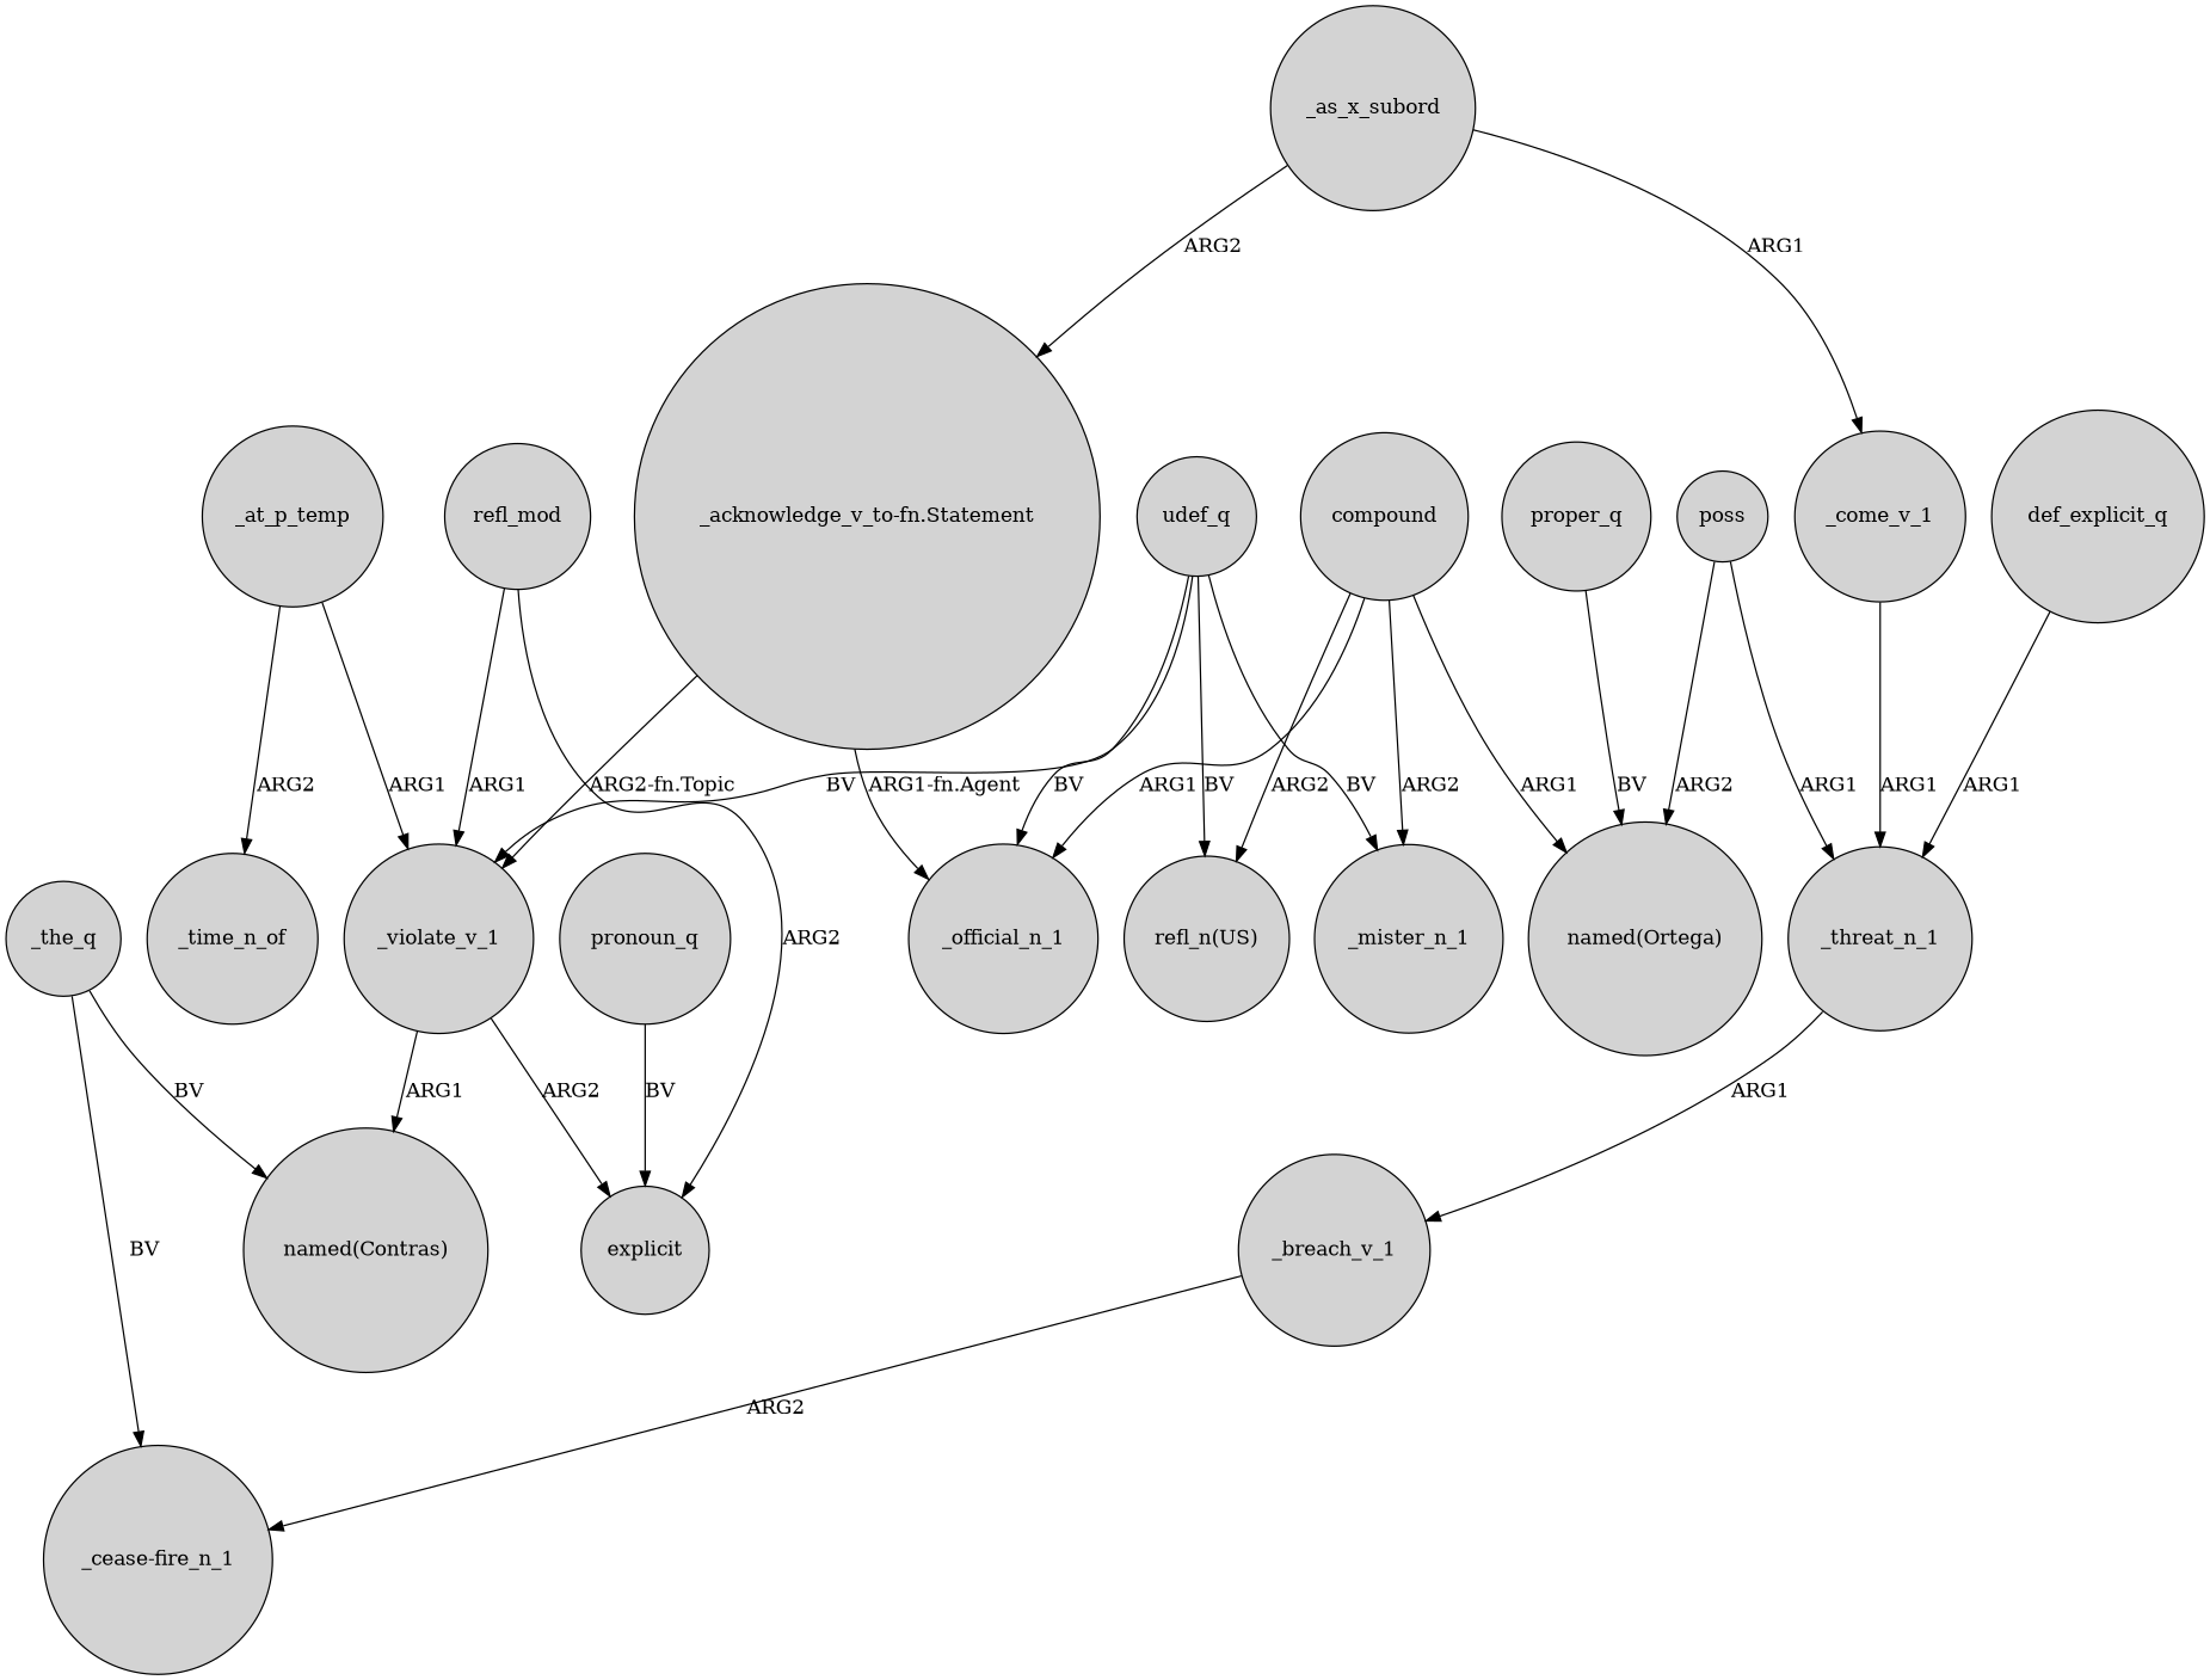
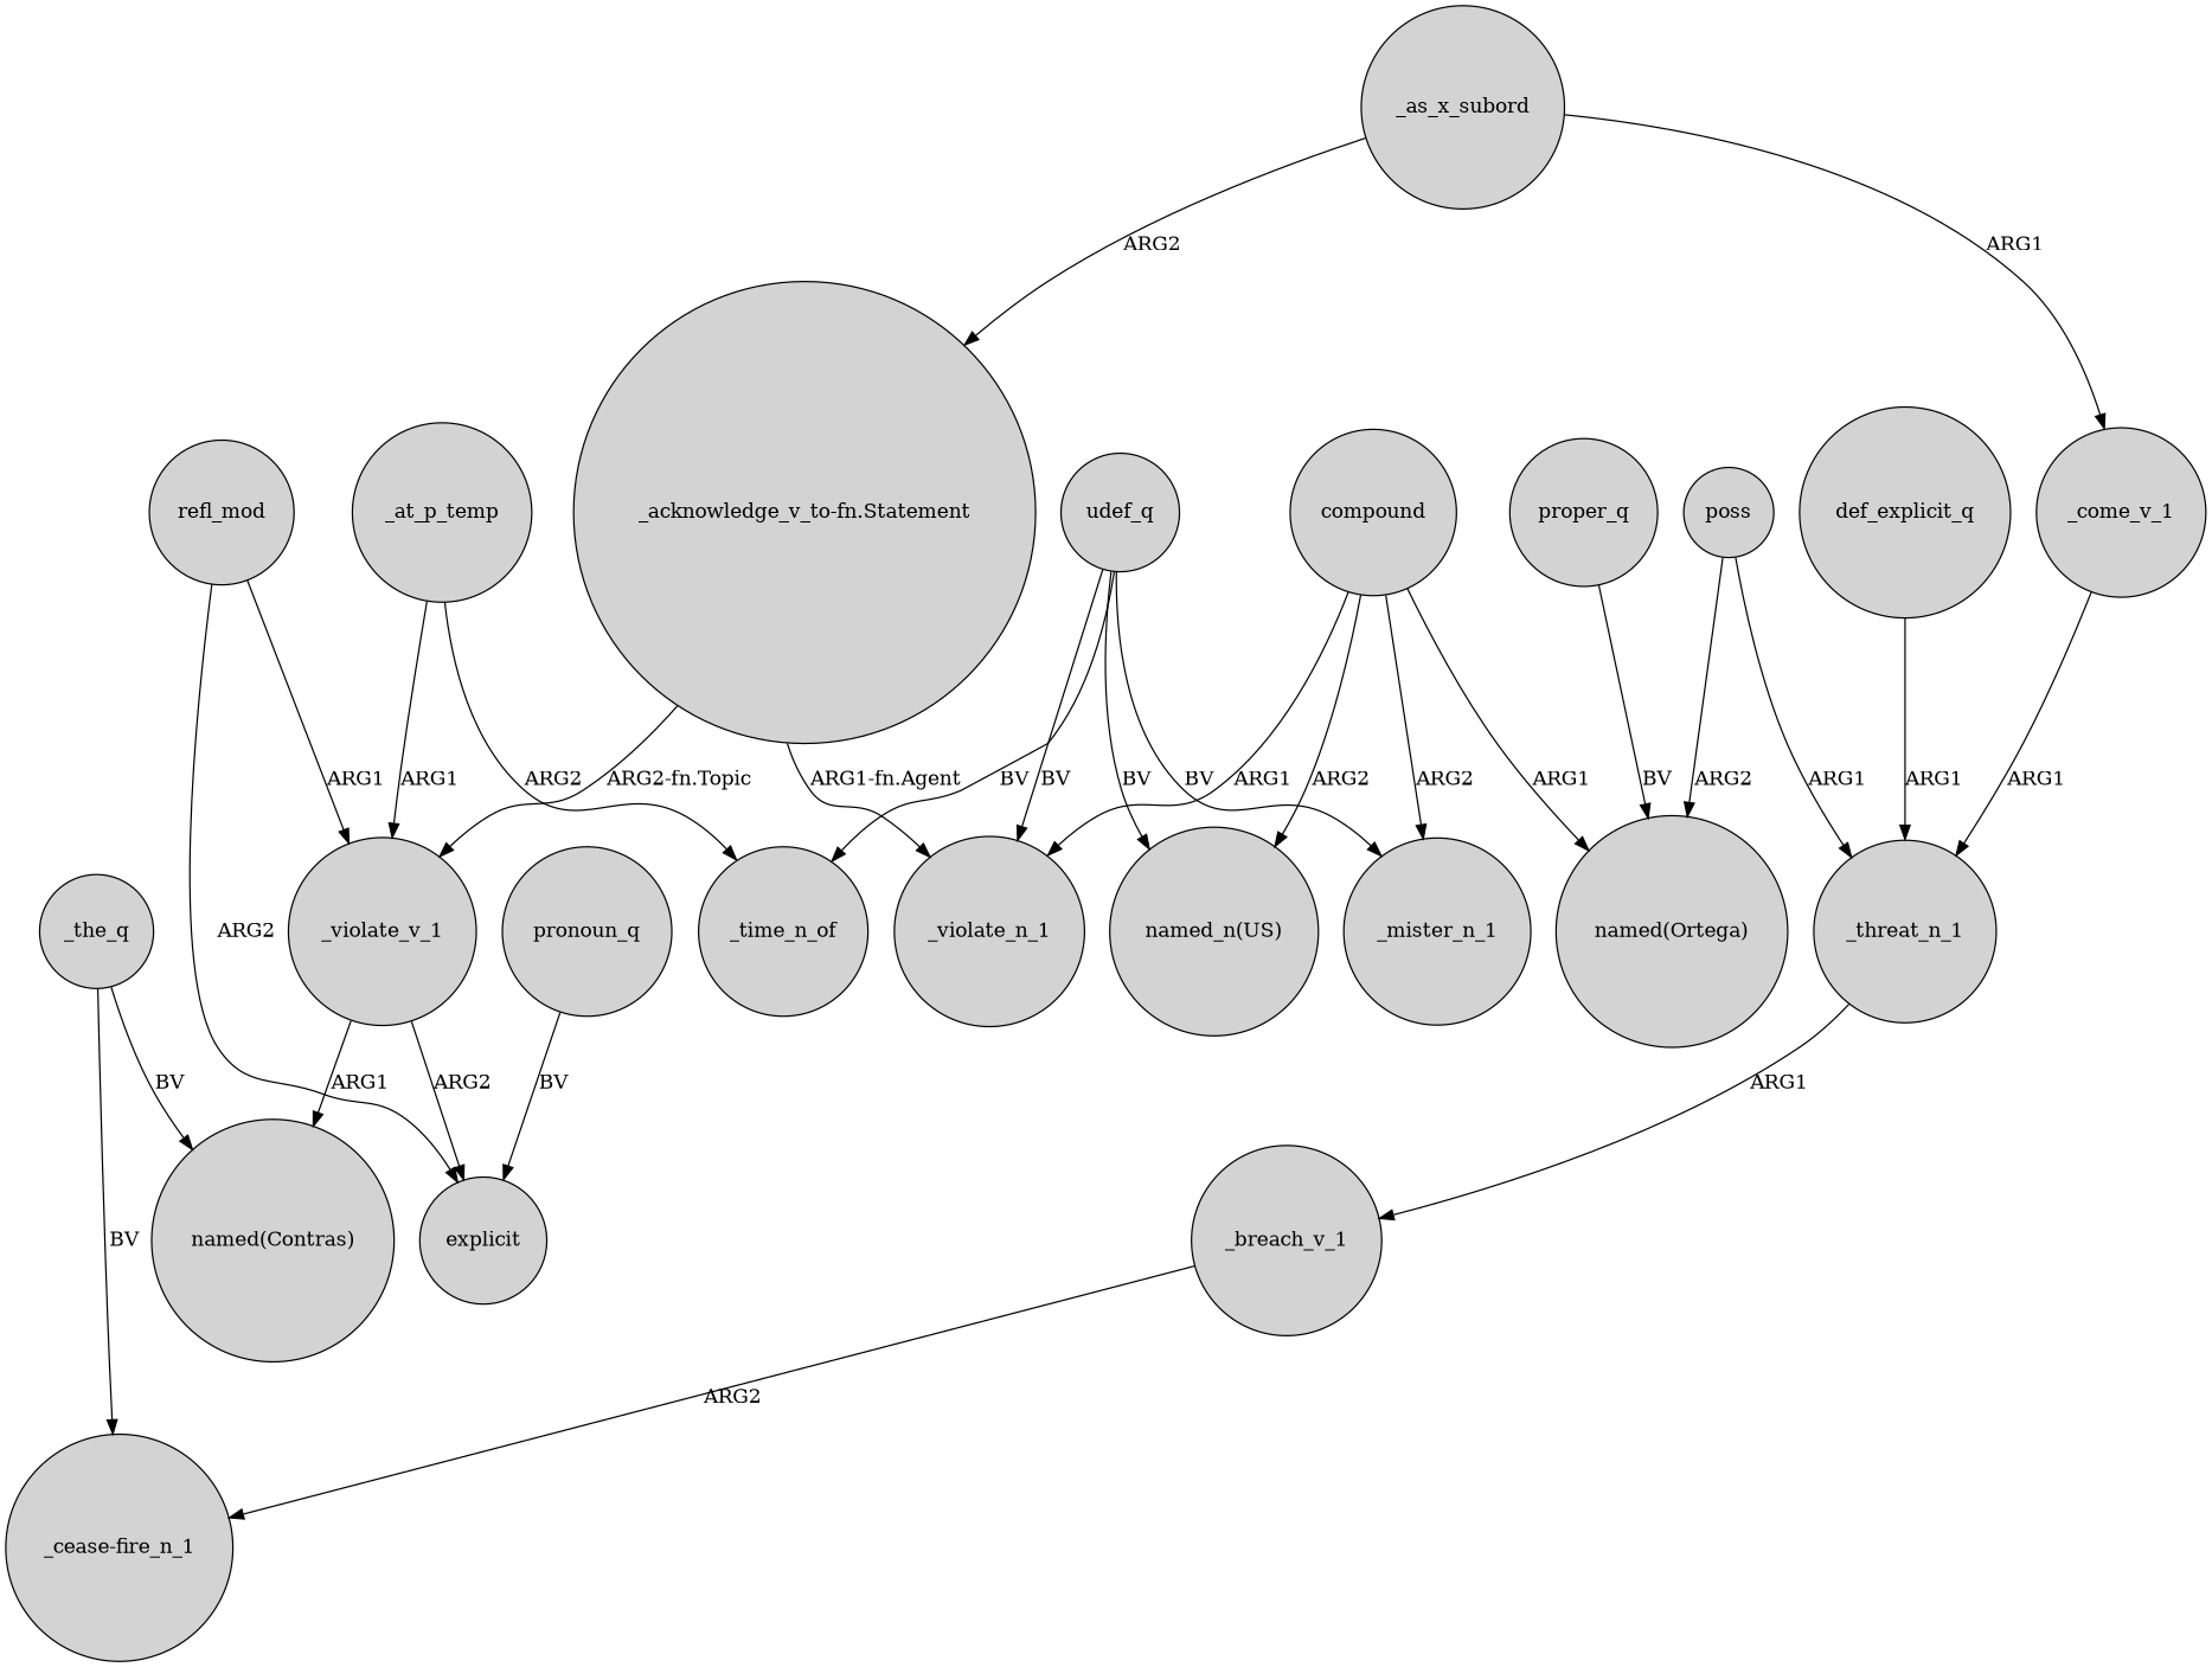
  digraph {
    node [shape=circle style=filled]
    _threat_n_1
    _breach_v_1
    "_cease-fire_n_1"
    udef_q
-   "named_n(US)" [label="refl_n(US)"]
+   "named_n(US)"
    _mister_n_1
    _time_n_of
-   _official_n_1
+   _official_n_1 [label=_violate_n_1]
    _the_q
    "named(Contras)"
    def_explicit_q
    proper_q
    "named(Ortega)"
    compound
    _at_p_temp
    _violate_v_1
    n17 [label=explicit]
    pronoun_q
    refl_mod
    _come_v_1
    _as_x_subord
    "_acknowledge_v_to-fn.Statement"
    poss
    _threat_n_1 -> _breach_v_1 [label=ARG1]
    _breach_v_1 -> "_cease-fire_n_1" [label=ARG2]
    udef_q -> "named_n(US)" [label=BV]
    udef_q -> _mister_n_1 [label=BV]
-   udef_q -> _violate_v_1 [label=BV]
+   udef_q -> _time_n_of [label=BV]
    udef_q -> _official_n_1 [label=BV]
    _the_q -> "_cease-fire_n_1" [label=BV]
    _the_q -> "named(Contras)" [label=BV]
    def_explicit_q -> _threat_n_1 [label=ARG1]
    proper_q -> "named(Ortega)" [label=BV]
    compound -> "named_n(US)" [label=ARG2]
    compound -> _mister_n_1 [label=ARG2]
    compound -> _official_n_1 [label=ARG1]
    compound -> "named(Ortega)" [label=ARG1]
    _at_p_temp -> _time_n_of [label=ARG2]
    _at_p_temp -> _violate_v_1 [label=ARG1]
    _violate_v_1 -> "named(Contras)" [label=ARG1]
    _violate_v_1 -> n17 [label=ARG2]
    pronoun_q -> n17 [label=BV]
    refl_mod -> _violate_v_1 [label=ARG1]
    refl_mod -> n17 [label=ARG2]
    _come_v_1 -> _threat_n_1 [label=ARG1]
    _as_x_subord -> _come_v_1 [label=ARG1]
    _as_x_subord -> "_acknowledge_v_to-fn.Statement" [label=ARG2]
    "_acknowledge_v_to-fn.Statement" -> _official_n_1 [label="ARG1-fn.Agent"]
    "_acknowledge_v_to-fn.Statement" -> _violate_v_1 [label="ARG2-fn.Topic"]
    poss -> _threat_n_1 [label=ARG1]
    poss -> "named(Ortega)" [label=ARG2]
  }
